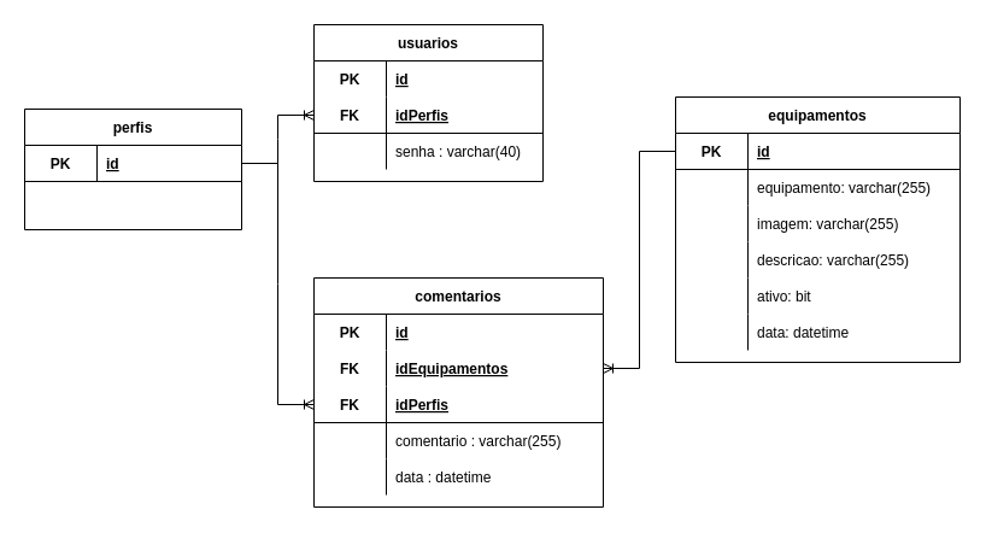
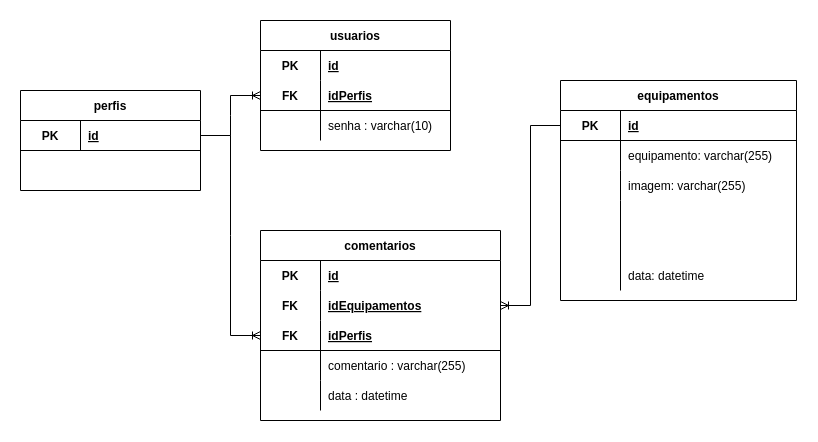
  <mxCell id="0" />
  <mxCell id="1" parent="0" />
  <mxCell id="2" value="usuarios" style="shape=table;startSize=30;container=1;collapsible=1;childLayout=tableLayout;fixedRows=1;rowLines=0;fontStyle=1;align=center;resizeLast=1;" vertex="1" parent="1"><mxGeometry x="260" y="20" width="190" height="130" as="geometry" /></mxCell>
  <mxCell id="3" value="" style="shape=partialRectangle;collapsible=0;dropTarget=0;pointerEvents=0;fillColor=none;top=0;left=0;bottom=0;right=0;points=[[0,0.5],[1,0.5]];portConstraint=eastwest;" vertex="1" parent="2"><mxGeometry y="30" width="190" height="30" as="geometry" /></mxCell>
  <mxCell id="4" value="PK" style="shape=partialRectangle;connectable=0;fillColor=none;top=0;left=0;bottom=0;right=0;fontStyle=1;overflow=hidden;" vertex="1" parent="3"><mxGeometry width="60" height="30" as="geometry"><mxRectangle width="60" height="30" as="alternateBounds" /></mxGeometry></mxCell>
  <mxCell id="5" value="id" style="shape=partialRectangle;connectable=0;fillColor=none;top=0;left=0;bottom=0;right=0;align=left;spacingLeft=6;fontStyle=5;overflow=hidden;" vertex="1" parent="3"><mxGeometry x="60" width="130" height="30" as="geometry"><mxRectangle width="130" height="30" as="alternateBounds" /></mxGeometry></mxCell>
  <mxCell id="6" value="" style="shape=partialRectangle;collapsible=0;dropTarget=0;pointerEvents=0;fillColor=none;top=0;left=0;bottom=1;right=0;points=[[0,0.5],[1,0.5]];portConstraint=eastwest;" vertex="1" parent="2"><mxGeometry y="60" width="190" height="30" as="geometry" /></mxCell>
  <mxCell id="7" value="FK" style="shape=partialRectangle;connectable=0;fillColor=none;top=0;left=0;bottom=0;right=0;fontStyle=1;overflow=hidden;" vertex="1" parent="6"><mxGeometry width="60" height="30" as="geometry"><mxRectangle width="60" height="30" as="alternateBounds" /></mxGeometry></mxCell>
  <mxCell id="8" value="idPerfis" style="shape=partialRectangle;connectable=0;fillColor=none;top=0;left=0;bottom=0;right=0;align=left;spacingLeft=6;fontStyle=5;overflow=hidden;" vertex="1" parent="6"><mxGeometry x="60" width="130" height="30" as="geometry"><mxRectangle width="130" height="30" as="alternateBounds" /></mxGeometry></mxCell>
  <mxCell id="9" value="" style="shape=partialRectangle;collapsible=0;dropTarget=0;pointerEvents=0;fillColor=none;top=0;left=0;bottom=0;right=0;points=[[0,0.5],[1,0.5]];portConstraint=eastwest;" vertex="1" parent="2"><mxGeometry y="90" width="190" height="30" as="geometry" /></mxCell>
  <mxCell id="10" value="" style="shape=partialRectangle;connectable=0;fillColor=none;top=0;left=0;bottom=0;right=0;editable=1;overflow=hidden;" vertex="1" parent="9"><mxGeometry width="60" height="30" as="geometry"><mxRectangle width="60" height="30" as="alternateBounds" /></mxGeometry></mxCell>
- <mxCell id="11" value="senha : varchar(40)" style="shape=partialRectangle;connectable=0;fillColor=none;top=0;left=0;bottom=0;right=0;align=left;spacingLeft=6;overflow=hidden;" vertex="1" parent="9"><mxGeometry x="60" width="130" height="30" as="geometry"><mxRectangle width="130" height="30" as="alternateBounds" /></mxGeometry></mxCell>
+ <mxCell id="11" value="senha : varchar(10)" style="shape=partialRectangle;connectable=0;fillColor=none;top=0;left=0;bottom=0;right=0;align=left;spacingLeft=6;overflow=hidden;" vertex="1" parent="9"><mxGeometry x="60" width="130" height="30" as="geometry"><mxRectangle width="130" height="30" as="alternateBounds" /></mxGeometry></mxCell>
  <mxCell id="12" value="equipamentos" style="shape=table;startSize=30;container=1;collapsible=1;childLayout=tableLayout;fixedRows=1;rowLines=0;fontStyle=1;align=center;resizeLast=1;" vertex="1" parent="1"><mxGeometry x="560" y="80" width="236" height="220" as="geometry" /></mxCell>
  <mxCell id="13" value="" style="shape=partialRectangle;collapsible=0;dropTarget=0;pointerEvents=0;fillColor=none;top=0;left=0;bottom=1;right=0;points=[[0,0.5],[1,0.5]];portConstraint=eastwest;" vertex="1" parent="12"><mxGeometry y="30" width="236" height="30" as="geometry" /></mxCell>
  <mxCell id="14" value="PK" style="shape=partialRectangle;connectable=0;fillColor=none;top=0;left=0;bottom=0;right=0;fontStyle=1;overflow=hidden;" vertex="1" parent="13"><mxGeometry width="60" height="30" as="geometry"><mxRectangle width="60" height="30" as="alternateBounds" /></mxGeometry></mxCell>
  <mxCell id="15" value="id" style="shape=partialRectangle;connectable=0;fillColor=none;top=0;left=0;bottom=0;right=0;align=left;spacingLeft=6;fontStyle=5;overflow=hidden;" vertex="1" parent="13"><mxGeometry x="60" width="176" height="30" as="geometry"><mxRectangle width="176" height="30" as="alternateBounds" /></mxGeometry></mxCell>
  <mxCell id="16" value="" style="shape=partialRectangle;collapsible=0;dropTarget=0;pointerEvents=0;fillColor=none;top=0;left=0;bottom=0;right=0;points=[[0,0.5],[1,0.5]];portConstraint=eastwest;" vertex="1" parent="12"><mxGeometry y="60" width="236" height="30" as="geometry" /></mxCell>
  <mxCell id="17" value="" style="shape=partialRectangle;connectable=0;fillColor=none;top=0;left=0;bottom=0;right=0;editable=1;overflow=hidden;" vertex="1" parent="16"><mxGeometry width="60" height="30" as="geometry"><mxRectangle width="60" height="30" as="alternateBounds" /></mxGeometry></mxCell>
  <mxCell id="18" value="equipamento: varchar(255)" style="shape=partialRectangle;connectable=0;fillColor=none;top=0;left=0;bottom=0;right=0;align=left;spacingLeft=6;overflow=hidden;" vertex="1" parent="16"><mxGeometry x="60" width="176" height="30" as="geometry"><mxRectangle width="176" height="30" as="alternateBounds" /></mxGeometry></mxCell>
  <mxCell id="19" value="" style="shape=partialRectangle;collapsible=0;dropTarget=0;pointerEvents=0;fillColor=none;top=0;left=0;bottom=0;right=0;points=[[0,0.5],[1,0.5]];portConstraint=eastwest;" vertex="1" parent="12"><mxGeometry y="90" width="236" height="30" as="geometry" /></mxCell>
  <mxCell id="20" value="" style="shape=partialRectangle;connectable=0;fillColor=none;top=0;left=0;bottom=0;right=0;editable=1;overflow=hidden;" vertex="1" parent="19"><mxGeometry width="60" height="30" as="geometry"><mxRectangle width="60" height="30" as="alternateBounds" /></mxGeometry></mxCell>
  <mxCell id="21" value="imagem: varchar(255)" style="shape=partialRectangle;connectable=0;fillColor=none;top=0;left=0;bottom=0;right=0;align=left;spacingLeft=6;overflow=hidden;" vertex="1" parent="19"><mxGeometry x="60" width="176" height="30" as="geometry"><mxRectangle width="176" height="30" as="alternateBounds" /></mxGeometry></mxCell>
  <mxCell id="22" value="" style="shape=partialRectangle;collapsible=0;dropTarget=0;pointerEvents=0;fillColor=none;top=0;left=0;bottom=0;right=0;points=[[0,0.5],[1,0.5]];portConstraint=eastwest;" vertex="1" parent="12"><mxGeometry y="120" width="236" height="30" as="geometry" /></mxCell>
  <mxCell id="23" value="" style="shape=partialRectangle;connectable=0;fillColor=none;top=0;left=0;bottom=0;right=0;editable=1;overflow=hidden;" vertex="1" parent="22"><mxGeometry width="60" height="30" as="geometry"><mxRectangle width="60" height="30" as="alternateBounds" /></mxGeometry></mxCell>
- <mxCell id="24" value="descricao: varchar(255)" style="shape=partialRectangle;connectable=0;fillColor=none;top=0;left=0;bottom=0;right=0;align=left;spacingLeft=6;overflow=hidden;" vertex="1" parent="22"><mxGeometry x="60" width="176" height="30" as="geometry"><mxRectangle width="176" height="30" as="alternateBounds" /></mxGeometry></mxCell>
  <mxCell id="25" value="" style="shape=partialRectangle;collapsible=0;dropTarget=0;pointerEvents=0;fillColor=none;top=0;left=0;bottom=0;right=0;points=[[0,0.5],[1,0.5]];portConstraint=eastwest;" vertex="1" parent="12"><mxGeometry y="150" width="236" height="30" as="geometry" /></mxCell>
  <mxCell id="26" value="" style="shape=partialRectangle;connectable=0;fillColor=none;top=0;left=0;bottom=0;right=0;editable=1;overflow=hidden;" vertex="1" parent="25"><mxGeometry width="60" height="30" as="geometry"><mxRectangle width="60" height="30" as="alternateBounds" /></mxGeometry></mxCell>
- <mxCell id="27" value="ativo: bit" style="shape=partialRectangle;connectable=0;fillColor=none;top=0;left=0;bottom=0;right=0;align=left;spacingLeft=6;overflow=hidden;" vertex="1" parent="25"><mxGeometry x="60" width="176" height="30" as="geometry"><mxRectangle width="176" height="30" as="alternateBounds" /></mxGeometry></mxCell>
  <mxCell id="28" value="" style="shape=partialRectangle;collapsible=0;dropTarget=0;pointerEvents=0;fillColor=none;top=0;left=0;bottom=0;right=0;points=[[0,0.5],[1,0.5]];portConstraint=eastwest;" vertex="1" parent="12"><mxGeometry y="180" width="236" height="30" as="geometry" /></mxCell>
  <mxCell id="29" value="" style="shape=partialRectangle;connectable=0;fillColor=none;top=0;left=0;bottom=0;right=0;editable=1;overflow=hidden;" vertex="1" parent="28"><mxGeometry width="60" height="30" as="geometry"><mxRectangle width="60" height="30" as="alternateBounds" /></mxGeometry></mxCell>
  <mxCell id="30" value="data: datetime" style="shape=partialRectangle;connectable=0;fillColor=none;top=0;left=0;bottom=0;right=0;align=left;spacingLeft=6;overflow=hidden;" vertex="1" parent="28"><mxGeometry x="60" width="176" height="30" as="geometry"><mxRectangle width="176" height="30" as="alternateBounds" /></mxGeometry></mxCell>
  <mxCell id="31" value="perfis" style="shape=table;startSize=30;container=1;collapsible=1;childLayout=tableLayout;fixedRows=1;rowLines=0;fontStyle=1;align=center;resizeLast=1;" vertex="1" parent="1"><mxGeometry x="20" y="90" width="180" height="100" as="geometry" /></mxCell>
  <mxCell id="32" value="" style="shape=partialRectangle;collapsible=0;dropTarget=0;pointerEvents=0;fillColor=none;top=0;left=0;bottom=1;right=0;points=[[0,0.5],[1,0.5]];portConstraint=eastwest;" vertex="1" parent="31"><mxGeometry y="30" width="180" height="30" as="geometry" /></mxCell>
  <mxCell id="33" value="PK" style="shape=partialRectangle;connectable=0;fillColor=none;top=0;left=0;bottom=0;right=0;fontStyle=1;overflow=hidden;" vertex="1" parent="32"><mxGeometry width="60" height="30" as="geometry"><mxRectangle width="60" height="30" as="alternateBounds" /></mxGeometry></mxCell>
  <mxCell id="34" value="id" style="shape=partialRectangle;connectable=0;fillColor=none;top=0;left=0;bottom=0;right=0;align=left;spacingLeft=6;fontStyle=5;overflow=hidden;" vertex="1" parent="32"><mxGeometry x="60" width="120" height="30" as="geometry"><mxRectangle width="120" height="30" as="alternateBounds" /></mxGeometry></mxCell>
  <mxCell id="35" value="" style="shape=partialRectangle;collapsible=0;dropTarget=0;pointerEvents=0;fillColor=none;top=0;left=0;bottom=0;right=0;points=[[0,0.5],[1,0.5]];portConstraint=eastwest;" vertex="1" parent="31"><mxGeometry y="60" width="180" height="30" as="geometry" /></mxCell>
  <mxCell id="36" value="" style="shape=partialRectangle;connectable=0;fillColor=none;top=0;left=0;bottom=0;right=0;editable=1;overflow=hidden;" vertex="1" parent="35"><mxGeometry width="60" height="30" as="geometry"><mxRectangle width="60" height="30" as="alternateBounds" /></mxGeometry></mxCell>
  <mxCell id="37" value="comentarios" style="shape=table;startSize=30;container=1;collapsible=1;childLayout=tableLayout;fixedRows=1;rowLines=0;fontStyle=1;align=center;resizeLast=1;" vertex="1" parent="1"><mxGeometry x="260" y="230" width="240" height="190" as="geometry" /></mxCell>
  <mxCell id="38" value="" style="shape=partialRectangle;collapsible=0;dropTarget=0;pointerEvents=0;fillColor=none;top=0;left=0;bottom=0;right=0;points=[[0,0.5],[1,0.5]];portConstraint=eastwest;" vertex="1" parent="37"><mxGeometry y="30" width="240" height="30" as="geometry" /></mxCell>
  <mxCell id="39" value="PK" style="shape=partialRectangle;connectable=0;fillColor=none;top=0;left=0;bottom=0;right=0;fontStyle=1;overflow=hidden;" vertex="1" parent="38"><mxGeometry width="60" height="30" as="geometry"><mxRectangle width="60" height="30" as="alternateBounds" /></mxGeometry></mxCell>
  <mxCell id="40" value="id" style="shape=partialRectangle;connectable=0;fillColor=none;top=0;left=0;bottom=0;right=0;align=left;spacingLeft=6;fontStyle=5;overflow=hidden;" vertex="1" parent="38"><mxGeometry x="60" width="180" height="30" as="geometry"><mxRectangle width="180" height="30" as="alternateBounds" /></mxGeometry></mxCell>
  <mxCell id="41" value="" style="shape=partialRectangle;collapsible=0;dropTarget=0;pointerEvents=0;fillColor=none;top=0;left=0;bottom=0;right=0;points=[[0,0.5],[1,0.5]];portConstraint=eastwest;" vertex="1" parent="37"><mxGeometry y="60" width="240" height="30" as="geometry" /></mxCell>
  <mxCell id="42" value="FK" style="shape=partialRectangle;connectable=0;fillColor=none;top=0;left=0;bottom=0;right=0;fontStyle=1;overflow=hidden;" vertex="1" parent="41"><mxGeometry width="60" height="30" as="geometry"><mxRectangle width="60" height="30" as="alternateBounds" /></mxGeometry></mxCell>
  <mxCell id="43" value="idEquipamentos" style="shape=partialRectangle;connectable=0;fillColor=none;top=0;left=0;bottom=0;right=0;align=left;spacingLeft=6;fontStyle=5;overflow=hidden;" vertex="1" parent="41"><mxGeometry x="60" width="180" height="30" as="geometry"><mxRectangle width="180" height="30" as="alternateBounds" /></mxGeometry></mxCell>
  <mxCell id="44" value="" style="shape=partialRectangle;collapsible=0;dropTarget=0;pointerEvents=0;fillColor=none;top=0;left=0;bottom=1;right=0;points=[[0,0.5],[1,0.5]];portConstraint=eastwest;" vertex="1" parent="37"><mxGeometry y="90" width="240" height="30" as="geometry" /></mxCell>
  <mxCell id="45" value="FK" style="shape=partialRectangle;connectable=0;fillColor=none;top=0;left=0;bottom=0;right=0;fontStyle=1;overflow=hidden;" vertex="1" parent="44"><mxGeometry width="60" height="30" as="geometry"><mxRectangle width="60" height="30" as="alternateBounds" /></mxGeometry></mxCell>
  <mxCell id="46" value="idPerfis" style="shape=partialRectangle;connectable=0;fillColor=none;top=0;left=0;bottom=0;right=0;align=left;spacingLeft=6;fontStyle=5;overflow=hidden;" vertex="1" parent="44"><mxGeometry x="60" width="180" height="30" as="geometry"><mxRectangle width="180" height="30" as="alternateBounds" /></mxGeometry></mxCell>
  <mxCell id="47" value="" style="shape=partialRectangle;collapsible=0;dropTarget=0;pointerEvents=0;fillColor=none;top=0;left=0;bottom=0;right=0;points=[[0,0.5],[1,0.5]];portConstraint=eastwest;" vertex="1" parent="37"><mxGeometry y="120" width="240" height="30" as="geometry" /></mxCell>
  <mxCell id="48" value="" style="shape=partialRectangle;connectable=0;fillColor=none;top=0;left=0;bottom=0;right=0;editable=1;overflow=hidden;" vertex="1" parent="47"><mxGeometry width="60" height="30" as="geometry"><mxRectangle width="60" height="30" as="alternateBounds" /></mxGeometry></mxCell>
  <mxCell id="49" value="comentario : varchar(255)" style="shape=partialRectangle;connectable=0;fillColor=none;top=0;left=0;bottom=0;right=0;align=left;spacingLeft=6;overflow=hidden;" vertex="1" parent="47"><mxGeometry x="60" width="180" height="30" as="geometry"><mxRectangle width="180" height="30" as="alternateBounds" /></mxGeometry></mxCell>
  <mxCell id="50" value="" style="shape=partialRectangle;collapsible=0;dropTarget=0;pointerEvents=0;fillColor=none;top=0;left=0;bottom=0;right=0;points=[[0,0.5],[1,0.5]];portConstraint=eastwest;" vertex="1" parent="37"><mxGeometry y="150" width="240" height="30" as="geometry" /></mxCell>
  <mxCell id="51" value="" style="shape=partialRectangle;connectable=0;fillColor=none;top=0;left=0;bottom=0;right=0;editable=1;overflow=hidden;" vertex="1" parent="50"><mxGeometry width="60" height="30" as="geometry"><mxRectangle width="60" height="30" as="alternateBounds" /></mxGeometry></mxCell>
  <mxCell id="52" value="data : datetime" style="shape=partialRectangle;connectable=0;fillColor=none;top=0;left=0;bottom=0;right=0;align=left;spacingLeft=6;overflow=hidden;" vertex="1" parent="50"><mxGeometry x="60" width="180" height="30" as="geometry"><mxRectangle width="180" height="30" as="alternateBounds" /></mxGeometry></mxCell>
  <mxCell id="53" value="" style="edgeStyle=entityRelationEdgeStyle;fontSize=12;html=1;endArrow=ERoneToMany;rounded=0;" edge="1" parent="1" source="32" target="6"><mxGeometry width="100" height="100" relative="1" as="geometry"><mxPoint x="510" y="250" as="sourcePoint" /><mxPoint x="610" y="150" as="targetPoint" /></mxGeometry></mxCell>
  <mxCell id="54" value="" style="edgeStyle=entityRelationEdgeStyle;fontSize=12;html=1;endArrow=ERoneToMany;rounded=0;" edge="1" parent="1" source="13" target="41"><mxGeometry width="100" height="100" relative="1" as="geometry"><mxPoint x="430" y="140" as="sourcePoint" /><mxPoint x="590" y="170" as="targetPoint" /></mxGeometry></mxCell>
  <mxCell id="55" value="" style="edgeStyle=entityRelationEdgeStyle;fontSize=12;html=1;endArrow=ERoneToMany;rounded=0;" edge="1" parent="1" source="32" target="44"><mxGeometry width="100" height="100" relative="1" as="geometry"><mxPoint x="610" y="285" as="sourcePoint" /><mxPoint x="510" y="315" as="targetPoint" /></mxGeometry></mxCell>
